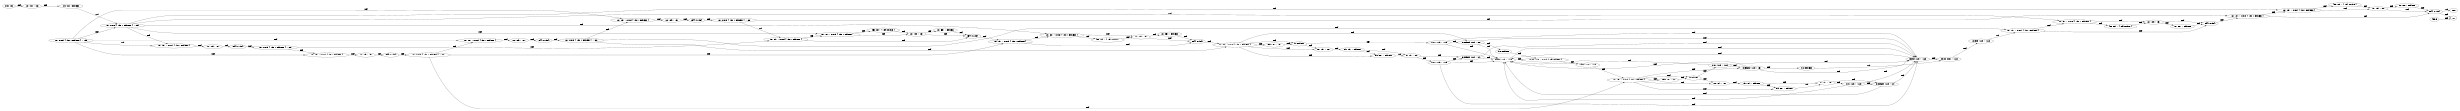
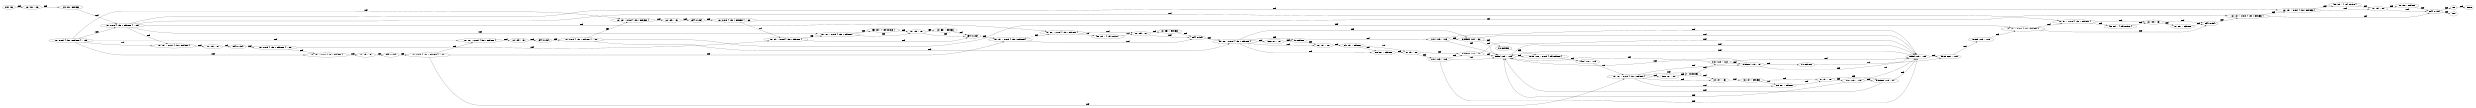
  digraph {
    fontname="DejaVu Sans Mono"
    rankdir=LR
    node [fontname="DejaVu Sans Mono"]
    edge [fontname="DejaVu Sans Mono"]
    n1 [label="push rbp"]
    n2 [label="mov rbp , rsp"]
    n3 [label="sub rsp , address"]
    n4 [label="mov qword [ rbp - address ] , rsi"]
    n5 [label="mov qword [ rbp - address ] , rdi"]
    n6 [label="mov rax , qword [ rbp - address ]"]
    n7 [label="mov rax , qword [ rbp - address ]"]
    n8 [label="mov rax , qword [ rbp - address ]"]
    n9 [label="mov rax , qword [ rbp - address ]"]
    n10 [label="mov rax , qword [ rbp - address ]"]
    n11 [label="mov rax , qword [ rbp - address ]"]
    n12 [label="mov rax , qword [ rbp - address ]"]
    n13 [label="mov rax , qword [ rbp - address ]"]
    n14 [label="mov rdi , rax"]
    n15 [label="mov rdi , rax"]
    n16 [label="mov rdi , rax"]
    n17 [label="mov rdi , rax"]
    n18 [label="lea rsi , [ rel string ]"]
    n19 [label="mov rdi , rax"]
    n20 [label="lea rsi , [ rel string ]"]
    n21 [label="mov rdi , rax"]
    n22 [label="lea rsi , [ rel string ]"]
    n23 [label="mov rdi , rax"]
    n24 [label="lea rsi , [ rel string ]"]
    n25 [label="mov rdi , rax"]
    n26 [label="call symbol"]
    n27 [label="mov qword [ rbp - address ] , rax"]
    n28 [label="mov rdx , qword [ rbp - address ]"]
    n29 [label="call symbol"]
    n30 [label="call symbol"]
    n31 [label="mov qword [ rbp - address ] , rax"]
    n32 [label="mov rdx , qword [ rbp - address ]"]
    n33 [label="mov rax , qword [ rbp - address ]"]
    n34 [label="call symbol"]
    n35 [label="mov rdx , rax"]
    n36 [label="and eax , address"]
    n37 [label="cvtsi2sd xmm0 , rax"]
    n38 [label="test rax , rax"]
    n39 [label="js address"]
    n40 [label="call symbol"]
    n41 [label="mov qword [ rbp - address ] , rax"]
    n42 [label="mov rax , qword [ rbp - address ]"]
    n43 [label="mov rdx , qword [ rbp - address ]"]
    n44 [label="test rax , rax"]
    n45 [label="js address"]
    n46 [label="mov rdx , rax"]
    n47 [label="and eax , address"]
    n48 [label="cvtsi2sd xmm0 , rax"]
    n49 [label="call symbol"]
    n50 [label="call symbol"]
    n51 [label="mov qword [ rbp - address ] , rax"]
    n52 [label="mov rdx , qword [ rbp - address ]"]
    n53 [label="call symbol"]
    n54 [label="mov eax , address"]
    n55 [label="mov eax , address"]
    n56 [label="pxor xmm0 , xmm0"]
    n57 [label="shr rdx , address"]
    n58 [label="or rdx , rax"]
    n59 [label="addsd xmm0 , xmm0"]
    n60 [label="addsd xmm0 , xmm0"]
    n61 [label="jmp address"]
    n62 [label="movsd xmm1 , qword [ rel address ]"]
    n63 [label="divsd rsp1 , xmm0"]
    n64 [label="pxor xmm0 , xmm0"]
    n65 [label="cvtsi2sd xmm0 , rdx"]
    n66 [label="mulsd xmm1 , xmm0"]
    n67 [label="shr rdx , address"]
    n68 [label="or rdx , rax"]
    n69 [label="pxor xmm0 , xmm0"]
    n70 [label="cvtsi2sd xmm0 , rdx"]
    n71 [label="movapd xmm0 , xmm1"]
    n72 [label="pxor xmm0 , xmm0"]
    n73 [label="jmp address"]
    n74 [label="mov eax , address"]
    n75 [label=nop]
    n76 [label=retn]
    n77 [label="mov eax , address"]
    n78 [label=leave]
    n1 -> n2 [label=CFG]
    n2 -> n3 [label=CFG]
    n3 -> n4 [label=CFG]
    n4 -> n6 [label=CFG]
    n4 -> n10 [label=DFG]
    n4 -> n11 [label=DFG]
    n4 -> n12 [label=DFG]
    n4 -> n13 [label=DFG]
    n5 -> n4 [label=CFG]
    n5 -> n6 [label=DFG]
    n5 -> n7 [label=DFG]
    n5 -> n8 [label=DFG]
    n5 -> n9 [label=DFG]
    n6 -> n14 [label=DFG]
    n7 -> n15 [label=DFG]
    n8 -> n16 [label=DFG]
    n9 -> n17 [label=DFG]
    n10 -> n18 [label=CFG]
    n10 -> n19 [label=DFG]
    n11 -> n20 [label=CFG]
    n11 -> n21 [label=DFG]
    n12 -> n22 [label=CFG]
    n12 -> n23 [label=DFG]
    n13 -> n24 [label=CFG]
    n13 -> n25 [label=DFG]
    n14 -> n26 [label=DFG]
    n15 -> n30 [label=DFG]
    n16 -> n40 [label=DFG]
    n17 -> n50 [label=DFG]
    n18 -> n19 [label=CFG]
    n19 -> n29 [label=DFG]
    n19 -> n54 [label=CFG]
    n20 -> n21 [label=CFG]
    n21 -> n34 [label=DFG]
    n21 -> n55 [label=CFG]
    n22 -> n23 [label=CFG]
    n23 -> n49 [label=DFG]
    n23 -> n74 [label=CFG]
    n24 -> n25 [label=CFG]
    n25 -> n53 [label=DFG]
    n25 -> n77 [label=CFG]
    n26 -> n27 [label=DFG]
    n27 -> n7 [label=CFG]
    n27 -> n28 [label=DFG]
    n28 -> n10 [label=CFG]
    n28 -> n29 [label=DFG]
    n29 -> n32 [label=CFG]
    n30 -> n31 [label=DFG]
    n31 -> n8 [label=CFG]
    n31 -> n32 [label=DFG]
    n31 -> n33 [label=DFG]
    n32 -> n11 [label=CFG]
    n32 -> n34 [label=DFG]
    n33 -> n35 [label=DFG]
    n33 -> n36 [label=DFG]
    n33 -> n37 [label=DFG]
    n33 -> n38 [label=CFG]
    n33 -> n39 [label=DFG]
    n34 -> n42 [label=CFG]
    n35 -> n67 [label=DFG]
    n36 -> n68 [label=DFG]
    n37 -> n59 [label=DFG]
    n37 -> n60 [label=DFG]
    n37 -> n73 [label=CFG]
    n38 -> n39 [label=CFG]
    n39 -> n35 [label=CFG]
    n39 -> n72 [label=CFG]
    n40 -> n41 [label=DFG]
    n41 -> n9 [label=CFG]
    n41 -> n42 [label=DFG]
    n41 -> n43 [label=DFG]
    n42 -> n44 [label=CFG]
    n42 -> n45 [label=DFG]
    n42 -> n46 [label=DFG]
    n42 -> n47 [label=DFG]
    n42 -> n48 [label=DFG]
    n43 -> n12 [label=CFG]
    n43 -> n49 [label=DFG]
    n44 -> n45 [label=CFG]
    n45 -> n46 [label=CFG]
    n45 -> n56 [label=CFG]
    n46 -> n57 [label=DFG]
    n47 -> n58 [label=DFG]
    n48 -> n59 [label=DFG]
    n48 -> n60 [label=DFG]
    n48 -> n61 [label=CFG]
    n49 -> n52 [label=CFG]
    n50 -> n51 [label=DFG]
    n51 -> n28 [label=CFG]
    n51 -> n52 [label=DFG]
    n52 -> n13 [label=CFG]
    n52 -> n53 [label=DFG]
    n53 -> n75 [label=CFG]
    n53 -> n76 [label=DFG]
    n54 -> n29 [label=CFG]
    n55 -> n34 [label=CFG]
    n56 -> n48 [label=CFG]
    n56 -> n59 [label=DFG]
    n56 -> n60 [label=DFG]
    n57 -> n47 [label=CFG]
    n57 -> n58 [label=DFG]
    n58 -> n64 [label=CFG]
    n58 -> n65 [label=DFG]
    n59 -> n60 [label=DFG]
    n59 -> n62 [label=CFG]
    n60 -> n59 [label=DFG]
    n60 -> n63 [label=CFG]
    n61 -> n62 [label=CFG]
    n62 -> n66 [label=CFG]
    n63 -> n71 [label=CFG]
    n64 -> n59 [label=DFG]
    n64 -> n60 [label=DFG]
    n64 -> n65 [label=CFG]
    n65 -> n59 [label=DFG]
    n65 -> n60 [label=DFG]
    n66 -> n33 [label=CFG]
    n67 -> n36 [label=CFG]
    n67 -> n68 [label=DFG]
    n68 -> n69 [label=CFG]
    n68 -> n70 [label=DFG]
    n69 -> n59 [label=DFG]
    n69 -> n60 [label=DFG]
    n69 -> n70 [label=CFG]
    n70 -> n59 [label=DFG]
    n70 -> n60 [label=DFG]
    n71 -> n43 [label=CFG]
    n72 -> n37 [label=CFG]
    n72 -> n59 [label=DFG]
    n72 -> n60 [label=DFG]
    n73 -> n63 [label=CFG]
    n74 -> n49 [label=CFG]
-   n78 -> n75 [label=CFG]
+   n75 -> n78 [label=CFG]
    n77 -> n53 [label=CFG]
  }
